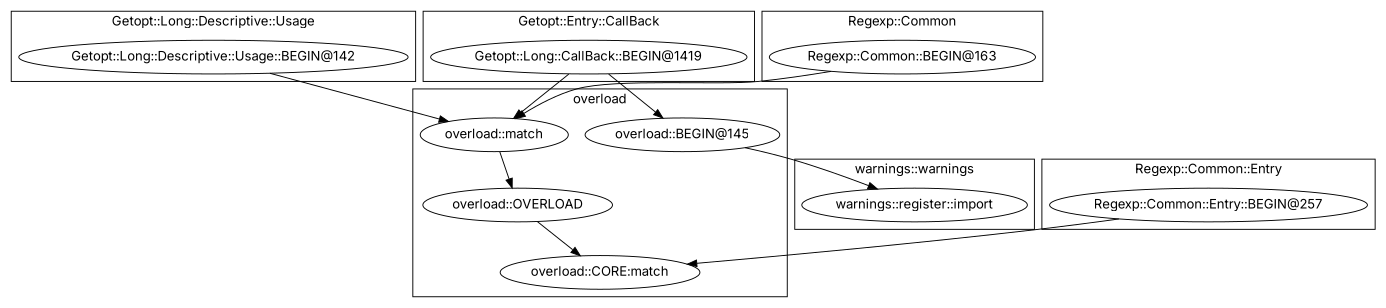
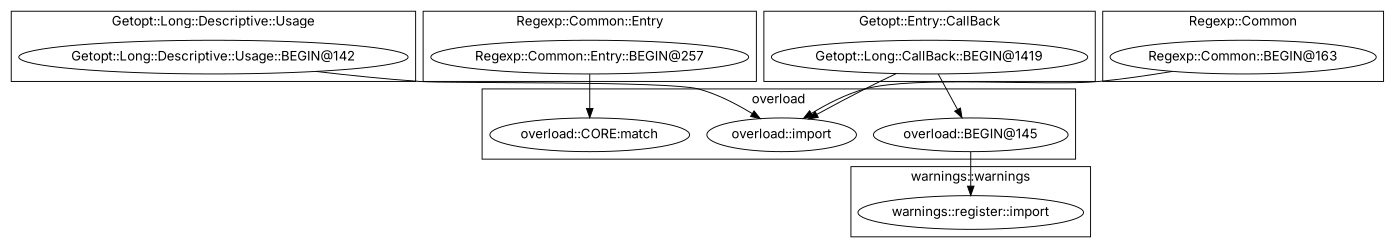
  digraph {
    fontname=Inter
    node [fontname=Inter]
    edge [fontname=Inter]
    "Getopt::Long::Descriptive::Usage::BEGIN@142"
    "Regexp::Common::Entry::BEGIN@257"
    n3 [label="Getopt::Long::CallBack::BEGIN@1419"]
-   "overload::OVERLOAD"
    "overload::BEGIN@145"
-   "overload::import" [label="overload::match"]
+   "overload::import"
    "overload::CORE:match"
    "Regexp::Common::BEGIN@163"
    "warnings::register::import"
    subgraph cluster_1 {
      label="Getopt::Long::Descriptive::Usage"
      "Getopt::Long::Descriptive::Usage::BEGIN@142"
    }
    subgraph cluster_2 {
      label="Regexp::Common::Entry"
      "Regexp::Common::Entry::BEGIN@257"
    }
    subgraph cluster_3 {
      label="Getopt::Entry::CallBack"
      n3
    }
    subgraph cluster_4 {
      label=overload
-     "overload::OVERLOAD"
      "overload::BEGIN@145"
      "overload::import"
      "overload::CORE:match"
    }
    subgraph cluster_5 {
      label="Regexp::Common"
      "Regexp::Common::BEGIN@163"
    }
    subgraph cluster_6 {
      label="warnings::warnings"
      "warnings::register::import"
    }
    "Getopt::Long::Descriptive::Usage::BEGIN@142" -> "overload::import"
    "Regexp::Common::Entry::BEGIN@257" -> "overload::CORE:match"
    n3 -> "overload::BEGIN@145"
    n3 -> "overload::import"
-   "overload::OVERLOAD" -> "overload::CORE:match"
    "overload::BEGIN@145" -> "warnings::register::import"
-   "overload::import" -> "overload::OVERLOAD"
    "Regexp::Common::BEGIN@163" -> "overload::import"
  }
